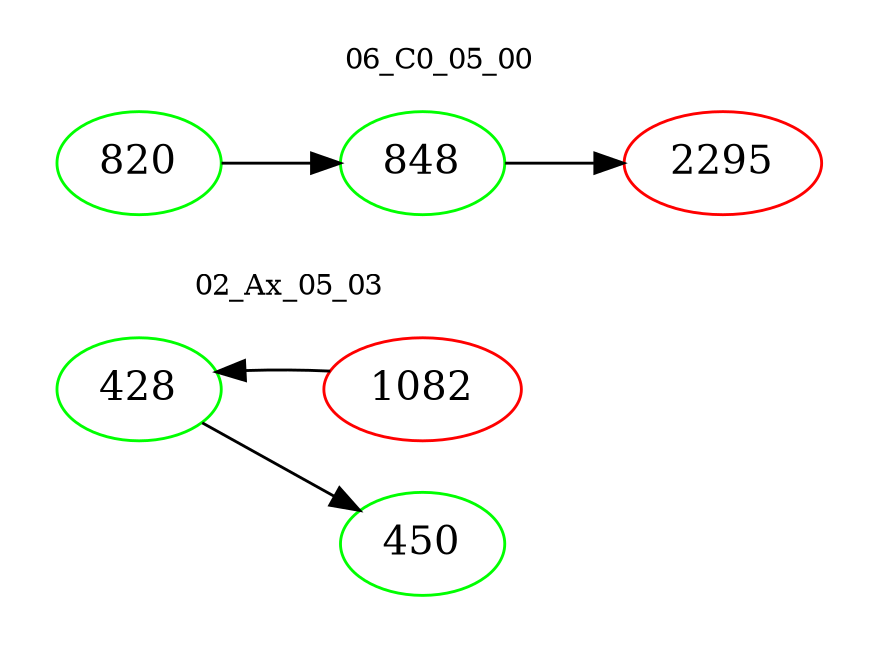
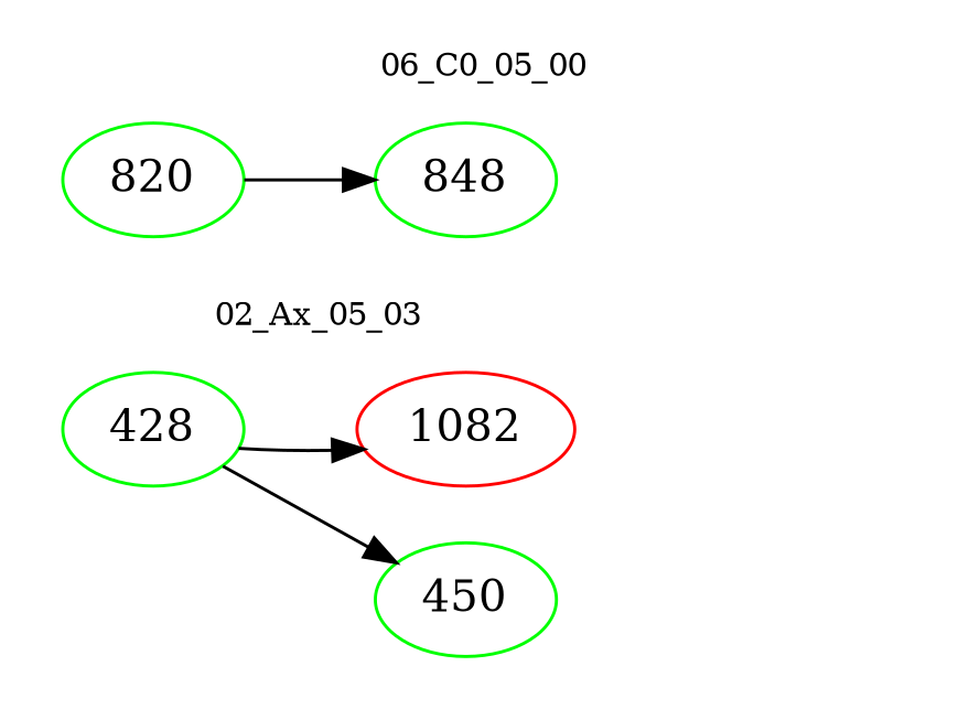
  digraph {
    rankdir=LR
    node [color=green]
    edge [color=black]
    n1 [label=428]
    n2 [label=450]
    n3 [color=red label=1082]
    n4 [label=848]
    n5 [label=820]
-   n6 [color=red label=2295]
    subgraph cluster_1 {
      color=white
      fontsize=10
      label="02_Ax_05_03"
      n1
      n2
      n3
    }
    subgraph cluster_2 {
      color=white
      fontsize=10
      label="06_C0_05_00"
      n4
      n5
-     n6
    }
    n1 -> n2
-   n3 -> n1
-   n4 -> n6
+   n1 -> n3
    n5 -> n4
  }
